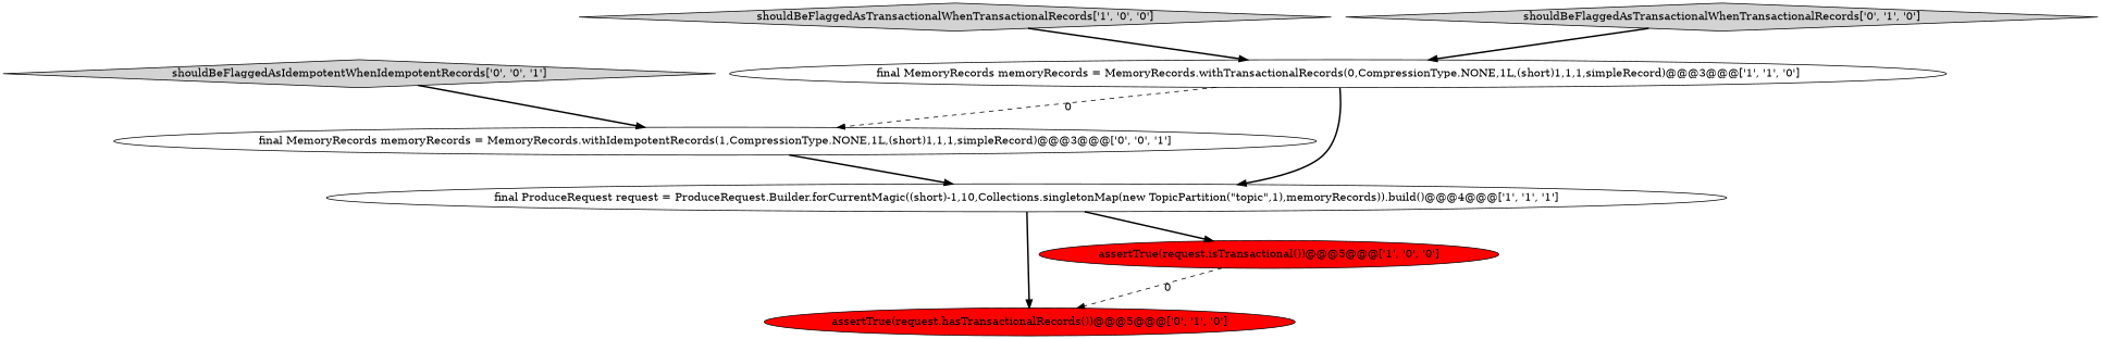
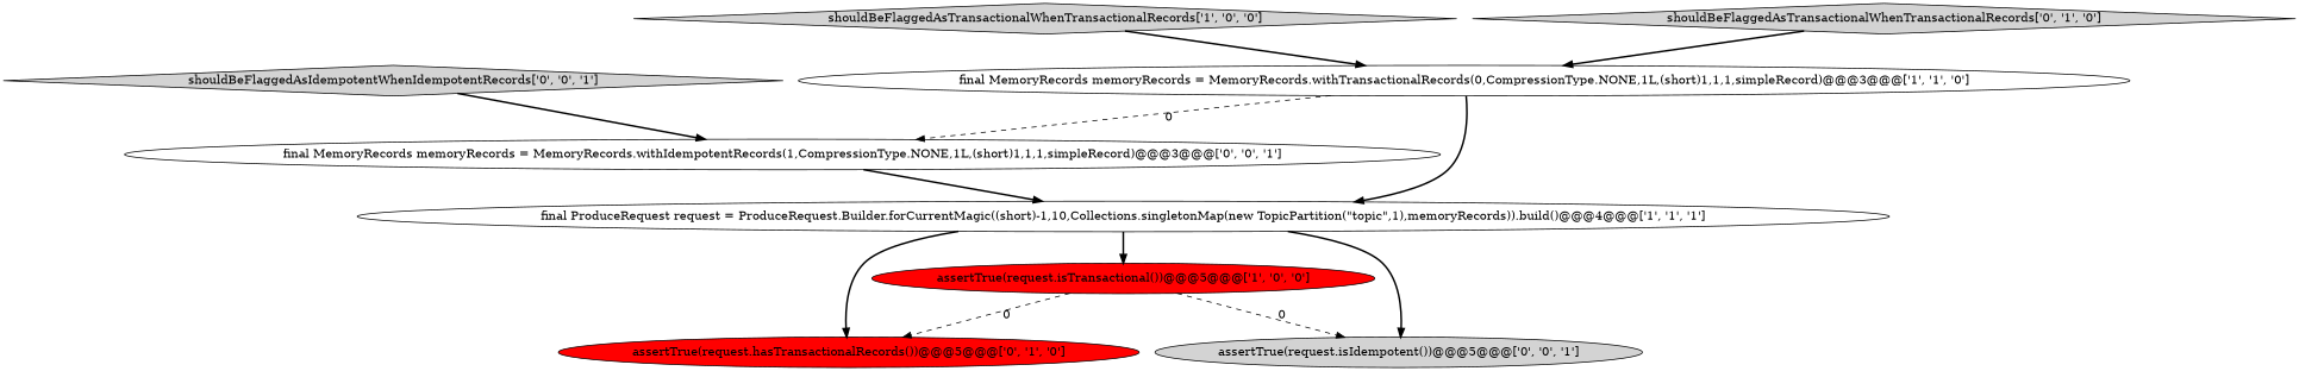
  digraph {
    node [fillcolor=lightgray shape=ellipse style=filled]
    edge [style=bold]
    n1 [label="shouldBeFlaggedAsIdempotentWhenIdempotentRecords['0', '0', '1']" shape=diamond]
    n2 [fillcolor=white label="final MemoryRecords memoryRecords = MemoryRecords.withIdempotentRecords(1,CompressionType.NONE,1L,(short)1,1,1,simpleRecord)@@@3@@@['0', '0', '1']"]
    n3 [label="shouldBeFlaggedAsTransactionalWhenTransactionalRecords['1', '0', '0']" shape=diamond]
    n4 [fillcolor=white label="final MemoryRecords memoryRecords = MemoryRecords.withTransactionalRecords(0,CompressionType.NONE,1L,(short)1,1,1,simpleRecord)@@@3@@@['1', '1', '0']"]
    n5 [fillcolor=red label="assertTrue(request.hasTransactionalRecords())@@@5@@@['0', '1', '0']"]
    n6 [fillcolor=red label="assertTrue(request.isTransactional())@@@5@@@['1', '0', '0']"]
+   n7 [label="assertTrue(request.isIdempotent())@@@5@@@['0', '0', '1']"]
    n8 [fillcolor=white label="final ProduceRequest request = ProduceRequest.Builder.forCurrentMagic((short)-1,10,Collections.singletonMap(new TopicPartition(\"topic\",1),memoryRecords)).build()@@@4@@@['1', '1', '1']"]
    n9 [label="shouldBeFlaggedAsTransactionalWhenTransactionalRecords['0', '1', '0']" shape=diamond]
    n1 -> n2
    n2 -> n8
    n3 -> n4
    n4 -> n2 [label=0 style=dashed]
    n4 -> n8
    n6 -> n5 [label=0 style=dashed]
+   n6 -> n7 [label=0 style=dashed]
    n8 -> n5
    n8 -> n6
+   n8 -> n7
    n9 -> n4
  }
